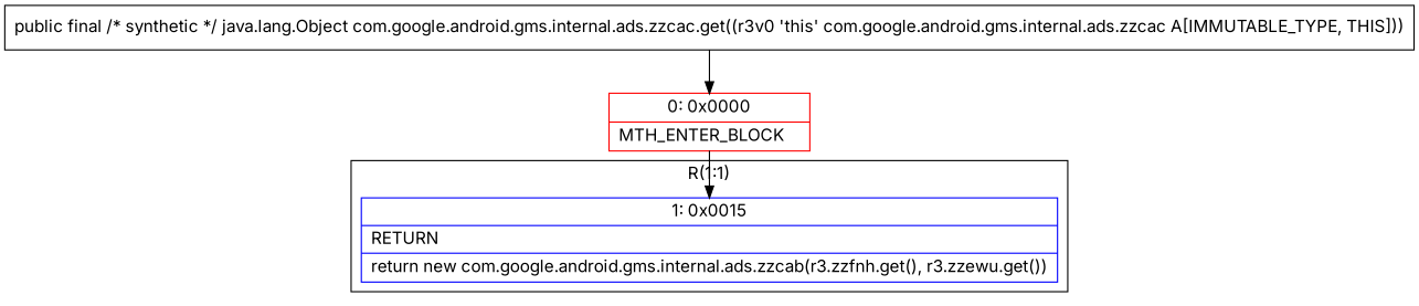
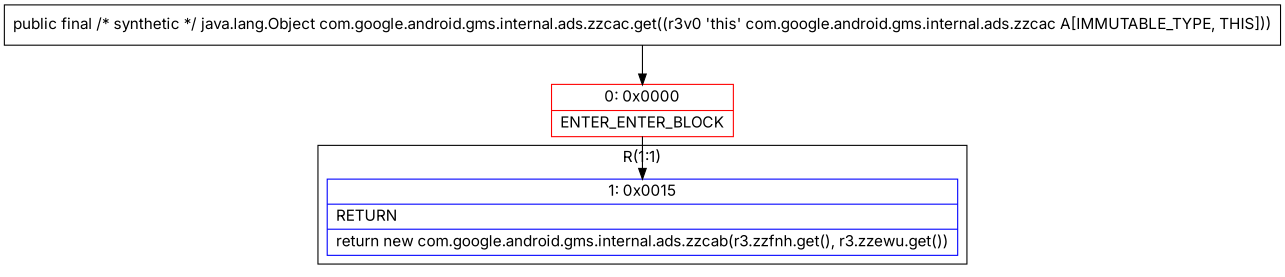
  digraph {
    fontname=Inter
    node [shape=record fontname=Inter]
    edge [fontname=Inter]
    n1 [color=blue label="{1\:\ 0x0015|RETURN\l|return new com.google.android.gms.internal.ads.zzcab(r3.zzfnh.get(), r3.zzewu.get())\l}"]
-   n2 [color=red label="{0\:\ 0x0000|MTH_ENTER_BLOCK\l}"]
+   n2 [color=red label="{0\:\ 0x0000|ENTER_ENTER_BLOCK\l}"]
    n3 [label="{public final \/* synthetic *\/ java.lang.Object com.google.android.gms.internal.ads.zzcac.get((r3v0 'this' com.google.android.gms.internal.ads.zzcac A[IMMUTABLE_TYPE, THIS])) }"]
    subgraph cluster_1 {
      label="R(1:1)"
      n1
    }
    n2 -> n1
    n3 -> n2
  }
